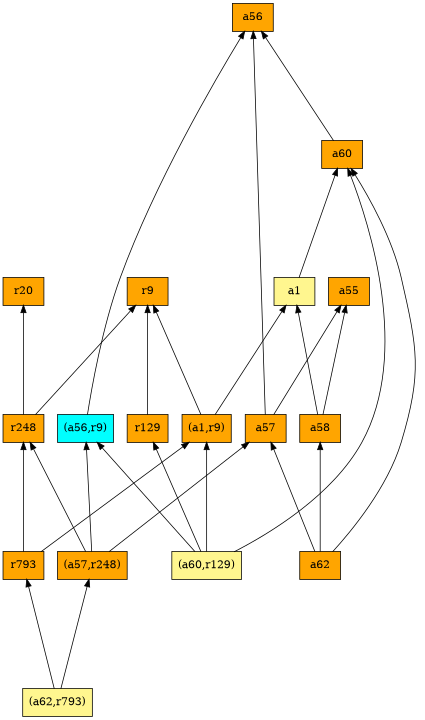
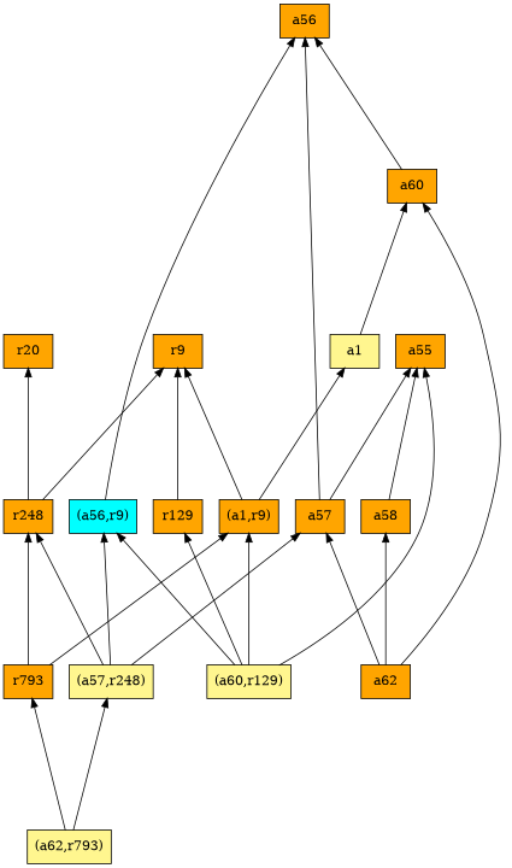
  digraph {
    rankdir=BT
    ranksep=2.0
    node [fillcolor=orange shape=record style=filled]
    n1 [label="{(a1,r9)}"]
    n2 [label="{r9}"]
    n3 [fillcolor=khaki1 label="{a1}"]
    n4 [label="{a60}"]
    n5 [label="{r129}"]
    n6 [label="{a58}"]
    n7 [label="{a55}"]
    n8 [label="{a56}"]
    n9 [label="{a57}"]
    n10 [label="{r793}"]
    n11 [label="{r248}"]
    n12 [label="{r20}"]
    n13 [fillcolor=khaki1 label="{(a62,r793)}"]
-   n14 [label="{(a57,r248)}"]
+   n14 [fillcolor=khaki1 label="{(a57,r248)}"]
    n15 [label="{a62}"]
    n16 [fillcolor=cyan label="{(a56,r9)}"]
    n17 [fillcolor=khaki1 label="{(a60,r129)}"]
    n1 -> n2
    n1 -> n3
    n3 -> n4
    n4 -> n8
    n5 -> n2
-   n6 -> n3
    n6 -> n7
    n9 -> n7
    n9 -> n8
    n10 -> n1
    n10 -> n11
    n11 -> n2
    n11 -> n12
    n13 -> n10
    n13 -> n14
    n14 -> n9
    n14 -> n11
    n14 -> n16
    n15 -> n4
    n15 -> n6
    n15 -> n9
    n16 -> n8
    n17 -> n1
-   n17 -> n4
+   n17 -> n7
    n17 -> n5
    n17 -> n16
  }
